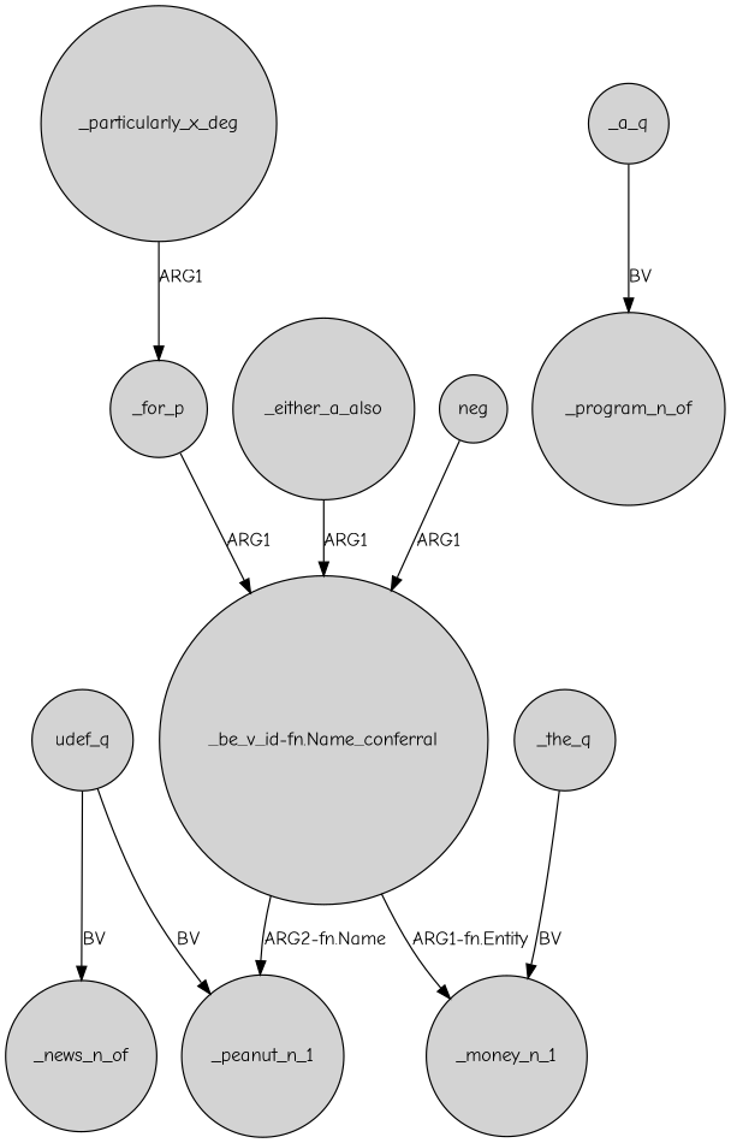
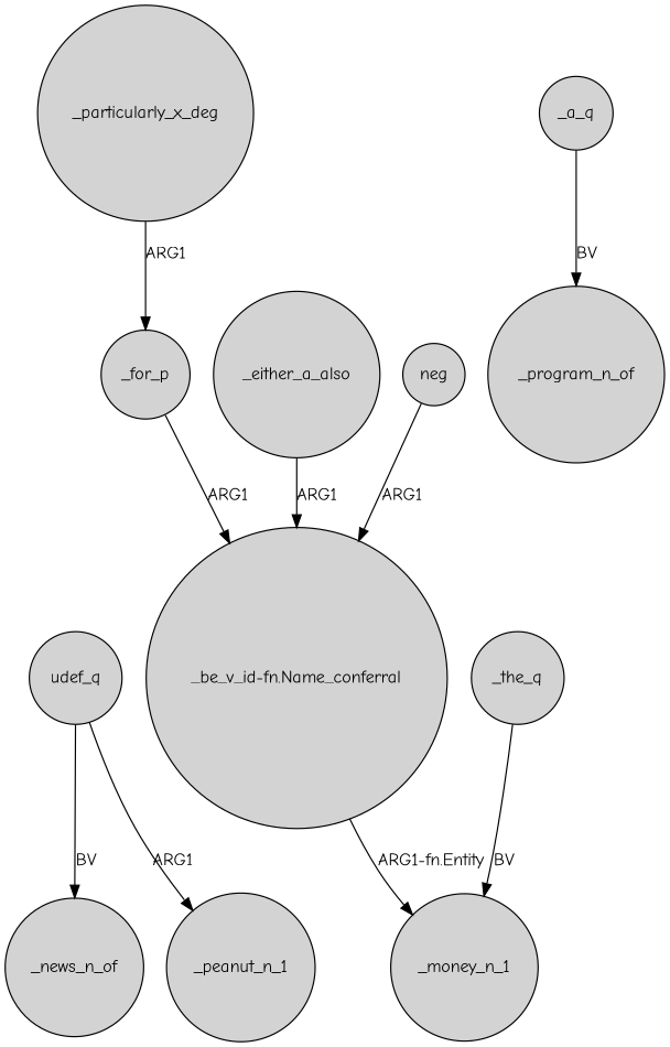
  digraph {
    fontname="Comic Neue"
    node [fontname="Comic Neue" shape=circle style=filled]
    edge [fontname="Comic Neue"]
    udef_q
    _news_n_of
    _peanut_n_1
    _for_p
    "_be_v_id-fn.Name_conferral"
    _money_n_1
    _the_q
    _a_q
    _program_n_of
    _either_a_also
    _particularly_x_deg
    neg
    udef_q -> _news_n_of [label=BV]
-   udef_q -> _peanut_n_1 [label=BV]
+   udef_q -> _peanut_n_1 [label=ARG1]
    _for_p -> "_be_v_id-fn.Name_conferral" [label=ARG1]
-   "_be_v_id-fn.Name_conferral" -> _peanut_n_1 [label="ARG2-fn.Name"]
    "_be_v_id-fn.Name_conferral" -> _money_n_1 [label="ARG1-fn.Entity"]
    _the_q -> _money_n_1 [label=BV]
    _a_q -> _program_n_of [label=BV]
    _either_a_also -> "_be_v_id-fn.Name_conferral" [label=ARG1]
    _particularly_x_deg -> _for_p [label=ARG1]
    neg -> "_be_v_id-fn.Name_conferral" [label=ARG1]
  }
